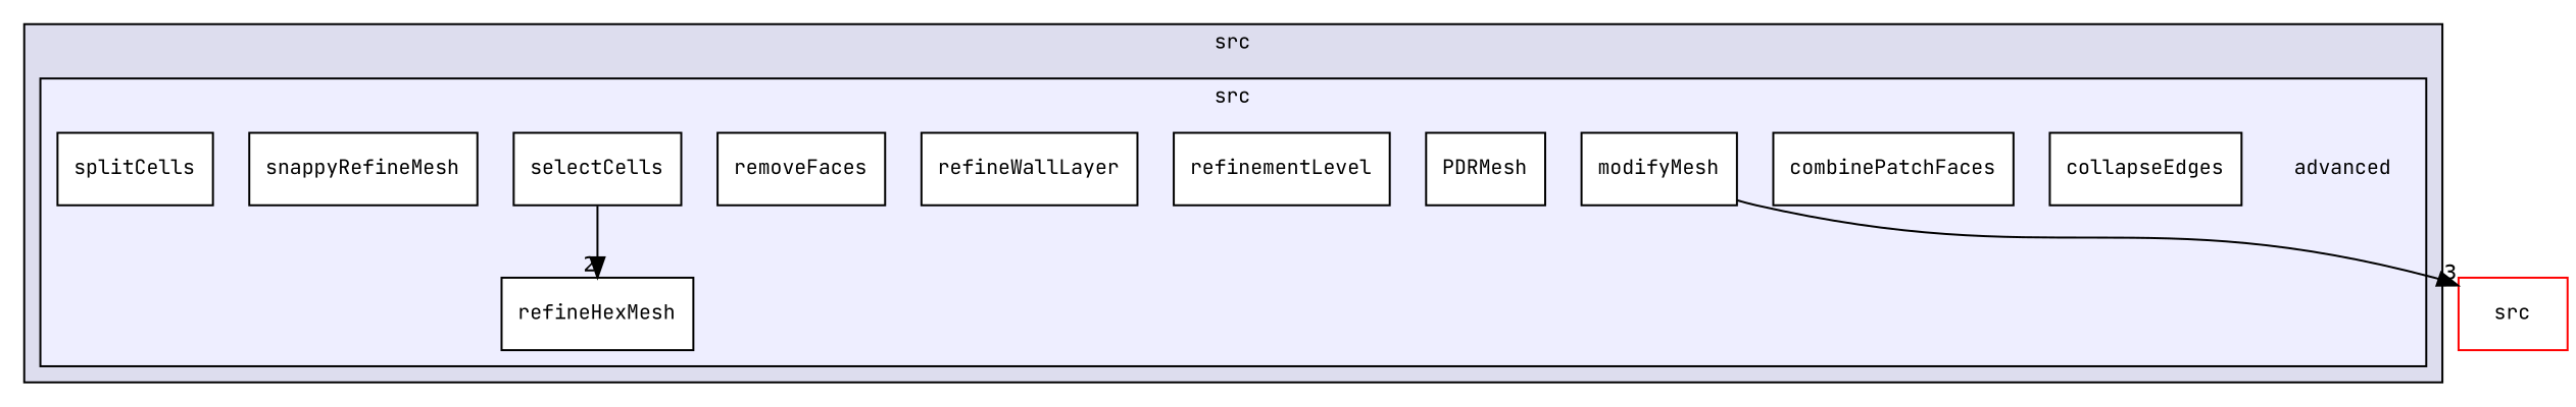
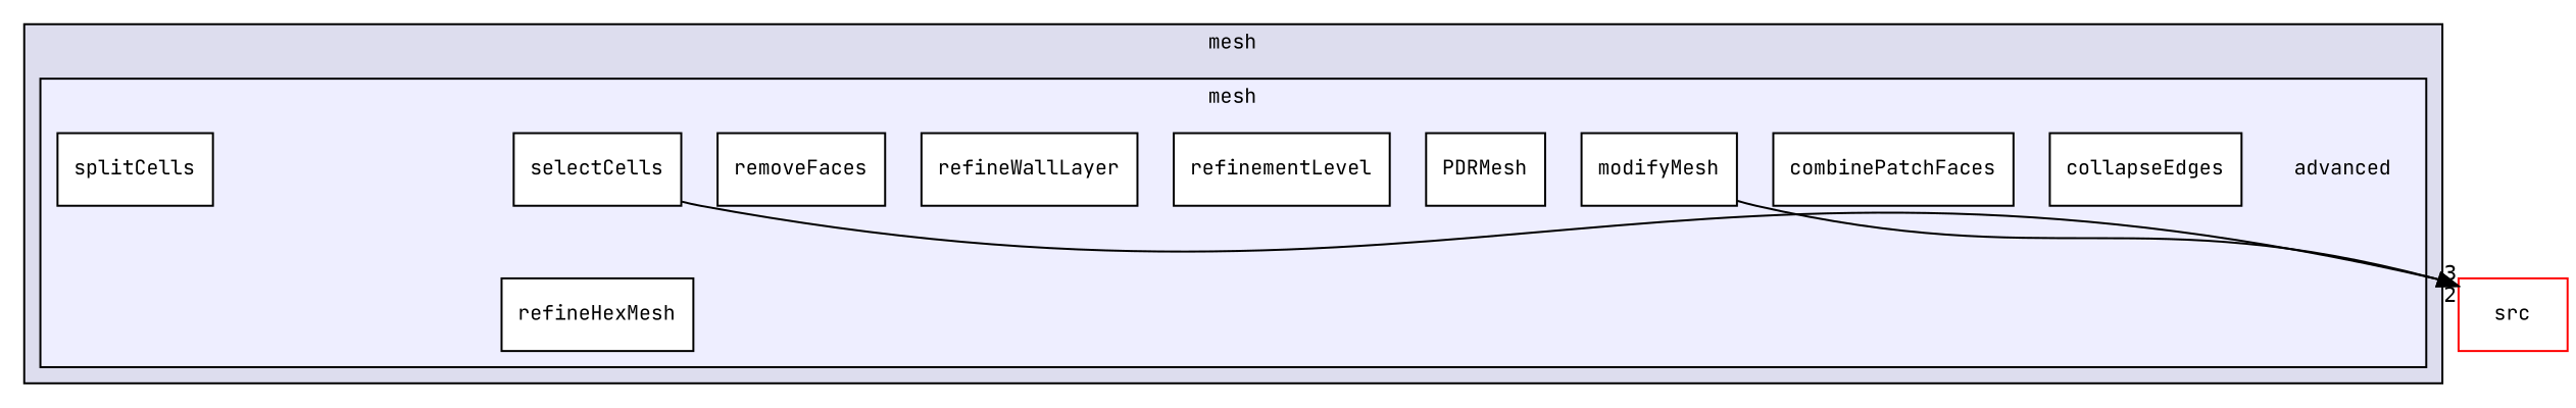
  digraph {
    compound=true
    fontname="JetBrains Mono"
    node [fontname="JetBrains Mono" fontsize=10 shape=box color=black fillcolor=white style=filled]
    edge [labeldistance=1.5 labelfontname=Helvetica labelfontsize=10 fontname="JetBrains Mono"]
    n1 [label=advanced shape=plaintext color="" fillcolor="" style=""]
    n2 [label=collapseEdges]
    n3 [label=combinePatchFaces]
    n4 [label=modifyMesh]
    n5 [label=PDRMesh]
    n6 [label=refineHexMesh]
    n7 [label=refinementLevel]
    n8 [label=refineWallLayer]
    n9 [label=removeFaces]
    n10 [label=selectCells]
-   n11 [label=snappyRefineMesh]
    n12 [label=splitCells]
    n13 [color=red label=src fillcolor="" style=""]
    subgraph cluster_1 {
      bgcolor="#ddddee"
      fontsize=10
-     label=src
+     label=mesh
      pencolor=black
      subgraph cluster_2 {
        bgcolor="#eeeeff"
        fontsize=10
        pencolor=black
        n1
        n2
        n3
        n4
        n5
        n6
        n7
        n8
        n9
        n10
-       n11
        n12
      }
    }
    n4 -> n13 [headlabel=3]
-   n10 -> n6 [headlabel=2]
+   n10 -> n13 [headlabel=2]
  }
